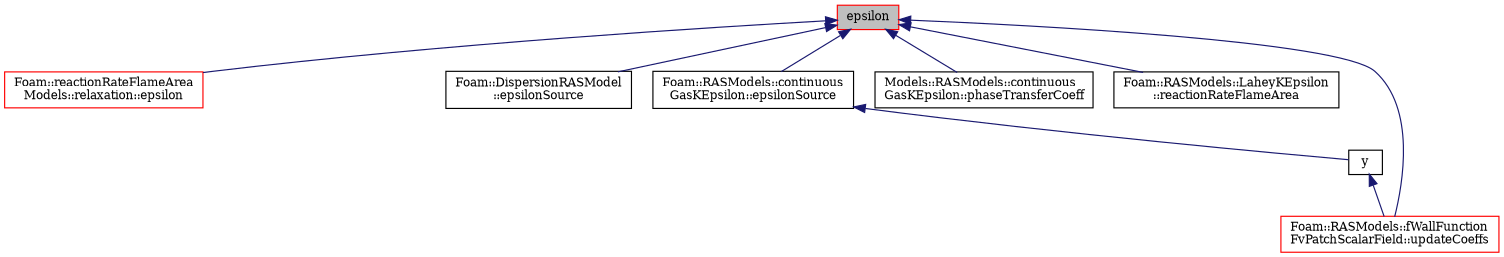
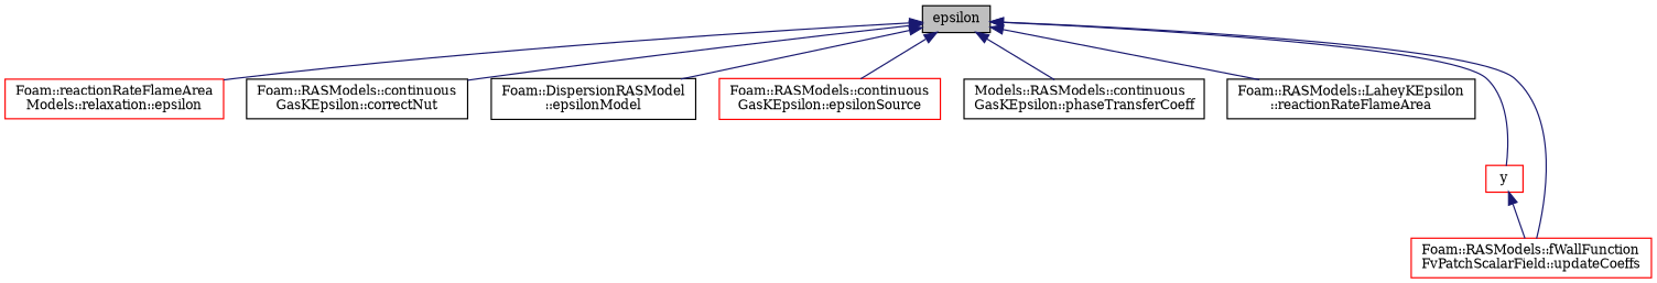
  digraph {
    fontname="DejaVu Serif"
    rankdir=TB
    node [color=black fontname="DejaVu Serif" fontsize=10 shape=record]
    edge [color=midnightblue dir=back fontname="DejaVu Serif" fontsize=10 labelfontname=Helvetica labelfontsize=10 style=solid]
-   n1 [color=red fillcolor=grey75 fontcolor=black height=0.2 label=epsilon style=filled width=0.4]
+   n1 [fillcolor=grey75 fontcolor=black height=0.2 label=epsilon style=filled width=0.4]
    n2 [color=red height=0.2 label="Foam::reactionRateFlameArea\lModels::relaxation::epsilon" width=0.4]
-   n4 [height=0.2 label="Foam::DispersionRASModel\l::epsilonSource" width=0.4]
-   n5 [height=0.2 label="Foam::RASModels::continuous\lGasKEpsilon::epsilonSource" width=0.4]
+   n3 [height=0.2 label="Foam::RASModels::continuous\lGasKEpsilon::correctNut" width=0.4]
+   n4 [height=0.2 label="Foam::DispersionRASModel\l::epsilonModel" width=0.4]
+   n5 [color=red height=0.2 label="Foam::RASModels::continuous\lGasKEpsilon::epsilonSource" width=0.4]
    n6 [height=0.2 label="Models::RASModels::continuous\lGasKEpsilon::phaseTransferCoeff" width=0.4]
    n7 [height=0.2 label="Foam::RASModels::LaheyKEpsilon\l::reactionRateFlameArea" width=0.4]
    n8 [color=red height=0.2 label="Foam::RASModels::fWallFunction\lFvPatchScalarField::updateCoeffs" width=0.4]
-   n9 [height=0.2 label=y width=0.4]
+   n9 [color=red height=0.2 label=y width=0.4]
    n1 -> n2
+   n1 -> n3
    n1 -> n4
    n1 -> n5
    n1 -> n6
    n1 -> n7
    n1 -> n8
-   n5 -> n9
+   n1 -> n9
    n9 -> n8
  }
